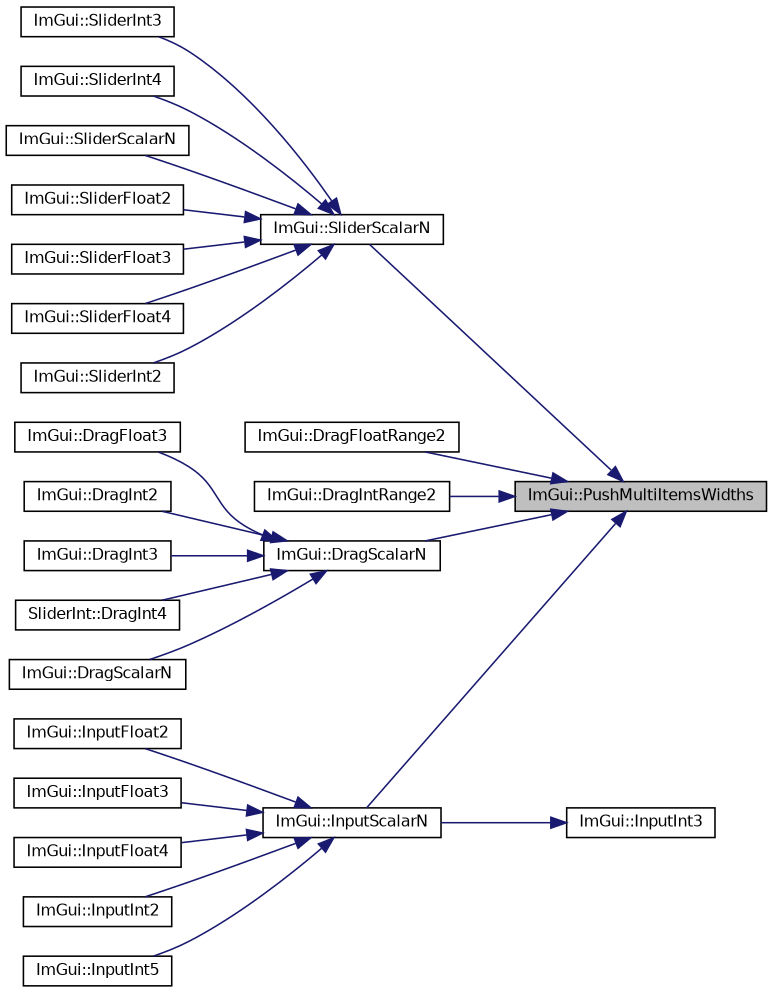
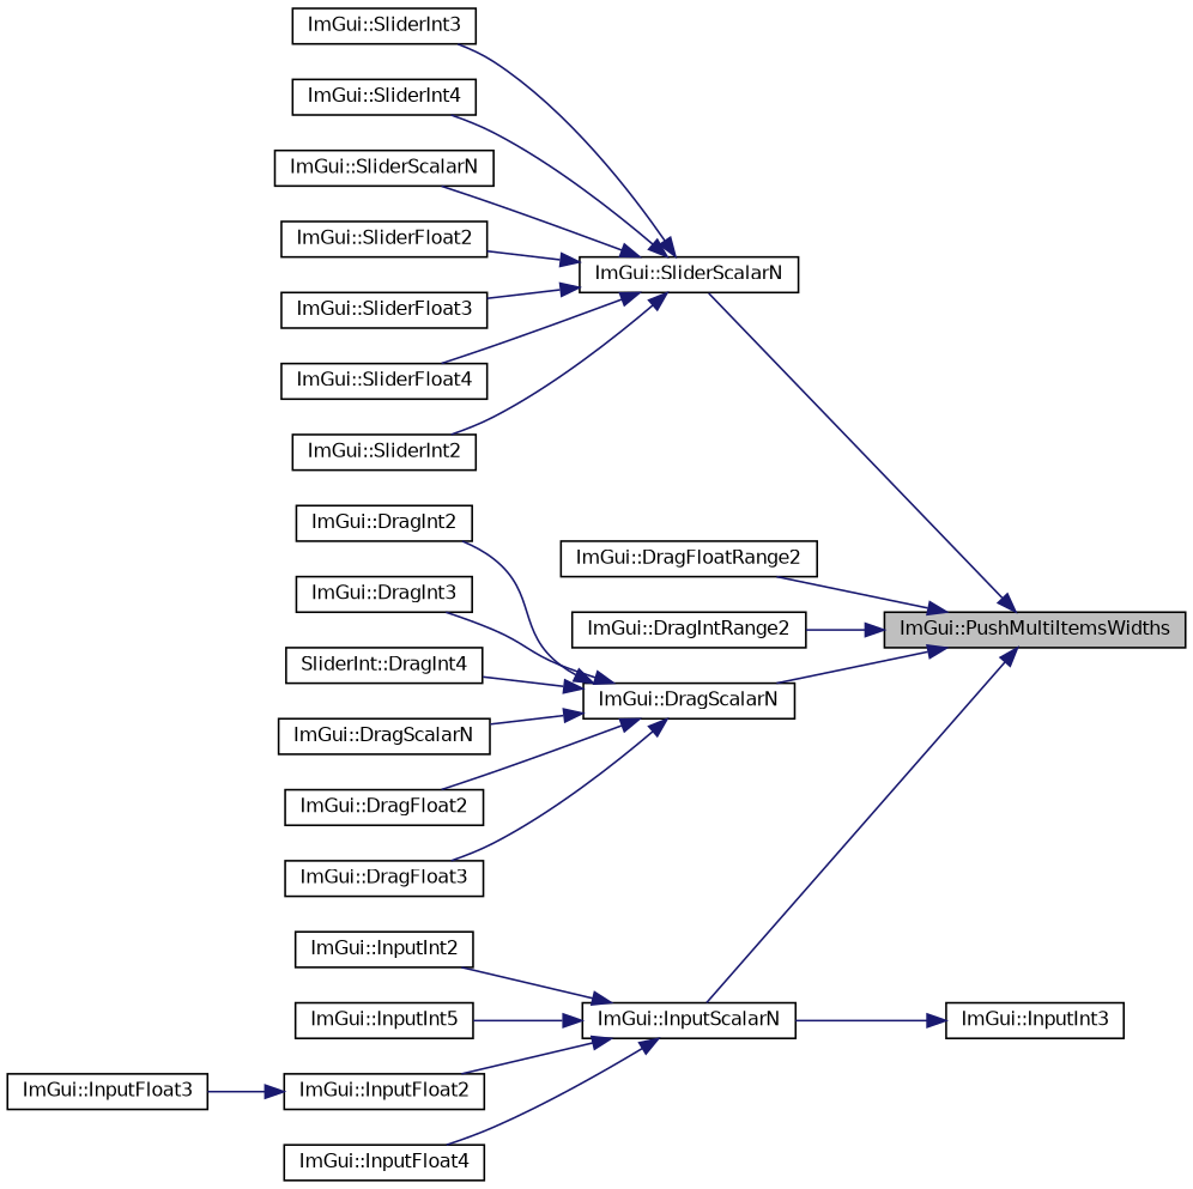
  digraph {
    rankdir=RL
    node [color=black fillcolor=white fontname=Helvetica fontsize=10 shape=record style=filled]
    edge [color=midnightblue dir=back fontname=Helvetica fontsize=10 labelfontname=Helvetica labelfontsize=10 style=solid]
    n1 [fillcolor=grey75 fontcolor=black height=0.2 label="ImGui::PushMultiItemsWidths" width=0.4]
    n2 [height=0.2 label="ImGui::DragFloatRange2" width=0.4]
    n3 [height=0.2 label="ImGui::DragIntRange2" width=0.4]
    n4 [height=0.2 label="ImGui::DragScalarN" width=0.4]
    n5 [height=0.2 label="ImGui::InputScalarN" width=0.4]
    n6 [height=0.2 label="ImGui::SliderScalarN" width=0.4]
+   n7 [height=0.2 label="ImGui::DragFloat2" width=0.4]
    n8 [height=0.2 label="ImGui::DragFloat3" width=0.4]
    n9 [height=0.2 label="ImGui::DragInt2" width=0.4]
    n10 [height=0.2 label="ImGui::DragInt3" width=0.4]
    n11 [height=0.2 label="SliderInt::DragInt4" width=0.4]
    n12 [height=0.2 label="ImGui::DragScalarN" width=0.4]
    n13 [height=0.2 label="ImGui::InputFloat2" width=0.4]
    n14 [height=0.2 label="ImGui::InputFloat3" width=0.4]
    n15 [height=0.2 label="ImGui::InputFloat4" width=0.4]
    n16 [height=0.2 label="ImGui::InputInt2" width=0.4]
    n17 [height=0.2 label="ImGui::InputInt5" width=0.4]
    n18 [height=0.2 label="ImGui::SliderFloat2" width=0.4]
    n19 [height=0.2 label="ImGui::SliderFloat3" width=0.4]
    n20 [height=0.2 label="ImGui::SliderFloat4" width=0.4]
    n21 [height=0.2 label="ImGui::SliderInt2" width=0.4]
    n22 [height=0.2 label="ImGui::SliderInt3" width=0.4]
    n23 [height=0.2 label="ImGui::SliderInt4" width=0.4]
    n24 [height=0.2 label="ImGui::SliderScalarN" width=0.4]
    n25 [height=0.2 label="ImGui::InputInt3" width=0.4]
    n1 -> n2
    n1 -> n3
    n1 -> n4
    n1 -> n5
    n1 -> n6
+   n4 -> n7
    n4 -> n8
    n4 -> n9
    n4 -> n10
    n4 -> n11
    n4 -> n12
    n5 -> n13
-   n5 -> n14
+   n13 -> n14
    n5 -> n15
    n5 -> n16
    n5 -> n17
    n6 -> n18
    n6 -> n19
    n6 -> n20
    n6 -> n21
    n6 -> n22
    n6 -> n23
    n6 -> n24
    n25 -> n5
  }
